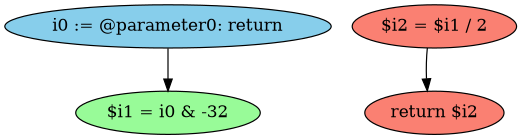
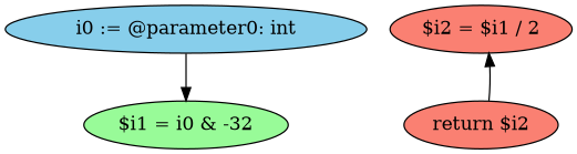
  digraph {
    node [fillcolor=salmon style=filled]
-   "i0 := @parameter0: int" [fillcolor=skyblue label="i0 := @parameter0: return"]
+   "i0 := @parameter0: int" [fillcolor=skyblue]
    "$i1 = i0 & -32" [fillcolor=palegreen]
    "$i2 = $i1 / 2"
    "return $i2"
    "i0 := @parameter0: int" -> "$i1 = i0 & -32"
-   "$i2 = $i1 / 2" -> "return $i2"
+   "return $i2" -> "$i2 = $i1 / 2"
  }
